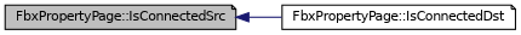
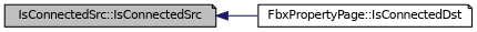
  digraph {
    rankdir=LR
    node [color=black fontname=Helvetica fontsize=10 shape=note style=filled]
-   n1 [fillcolor=grey75 fontcolor=black height=0.2 label="FbxPropertyPage::IsConnectedSrc" width=0.4]
+   n1 [fillcolor=grey75 fontcolor=black height=0.2 label="IsConnectedSrc::IsConnectedSrc" width=0.4]
    n2 [fillcolor=white height=0.2 label="FbxPropertyPage::IsConnectedDst" width=0.4]
    n1 -> n2 [color=midnightblue dir=back fontname=Helvetica fontsize=10 labelfontname=Helvetica labelfontsize=10 style=solid]
  }
